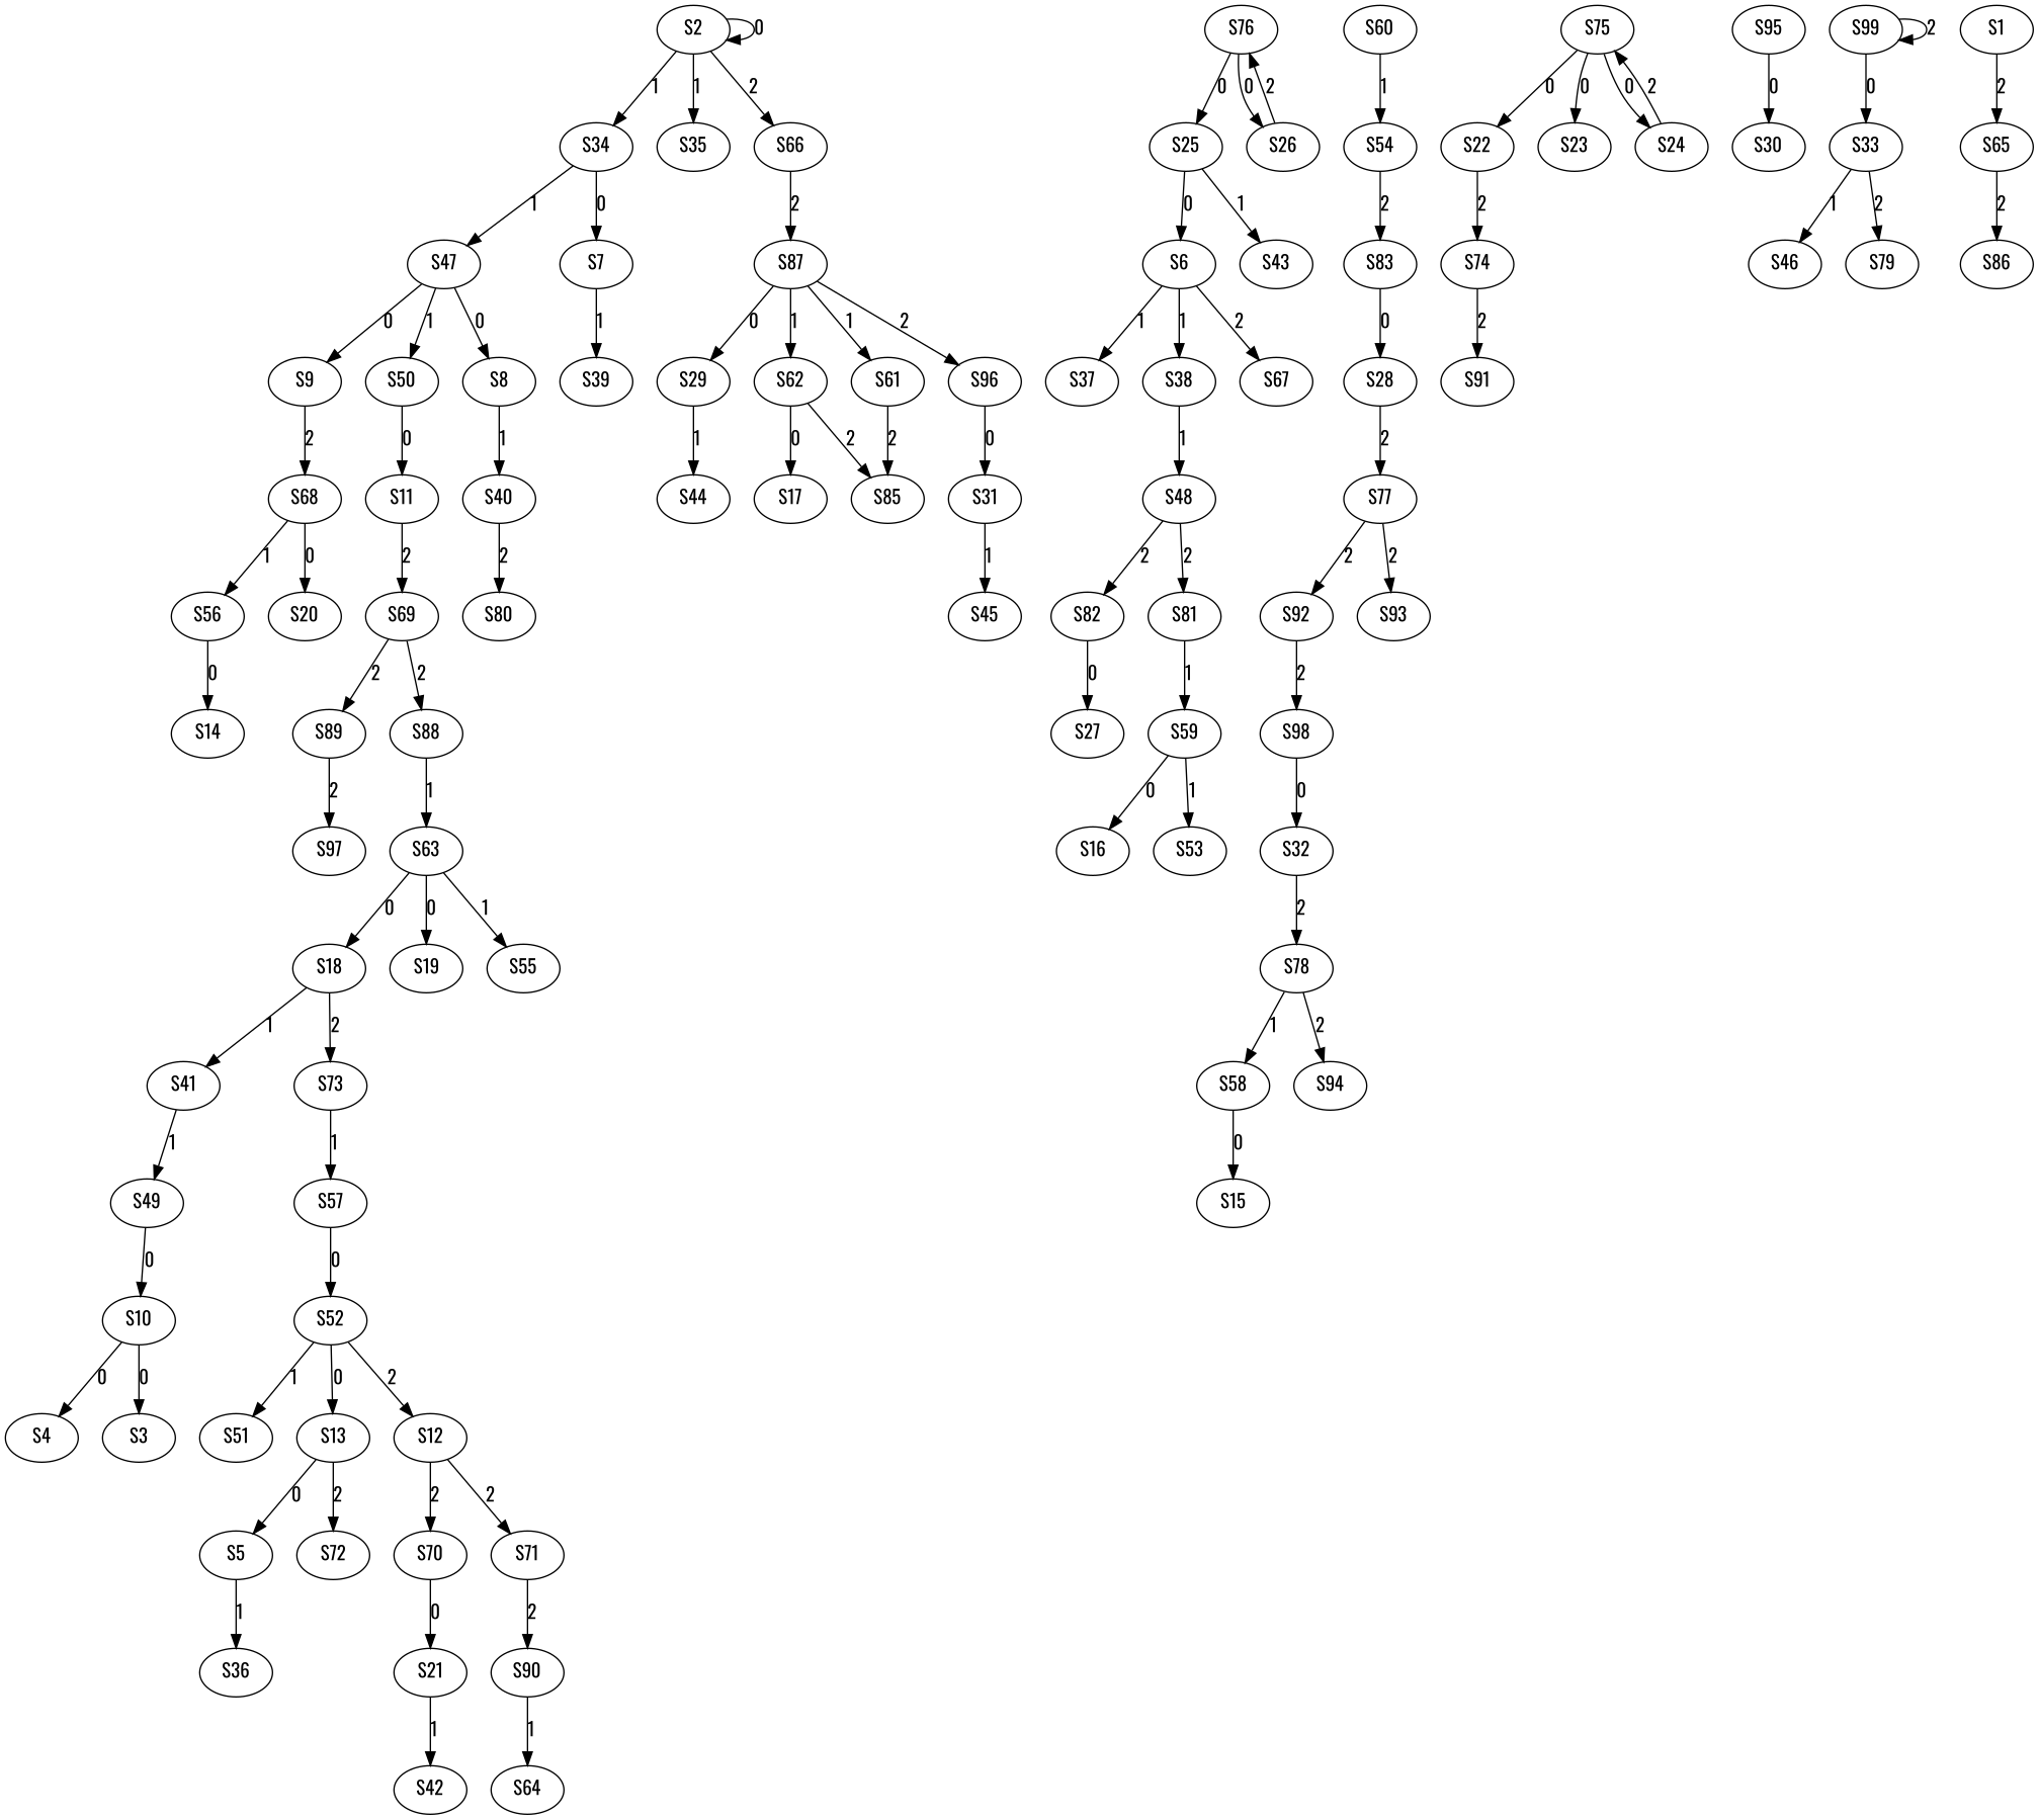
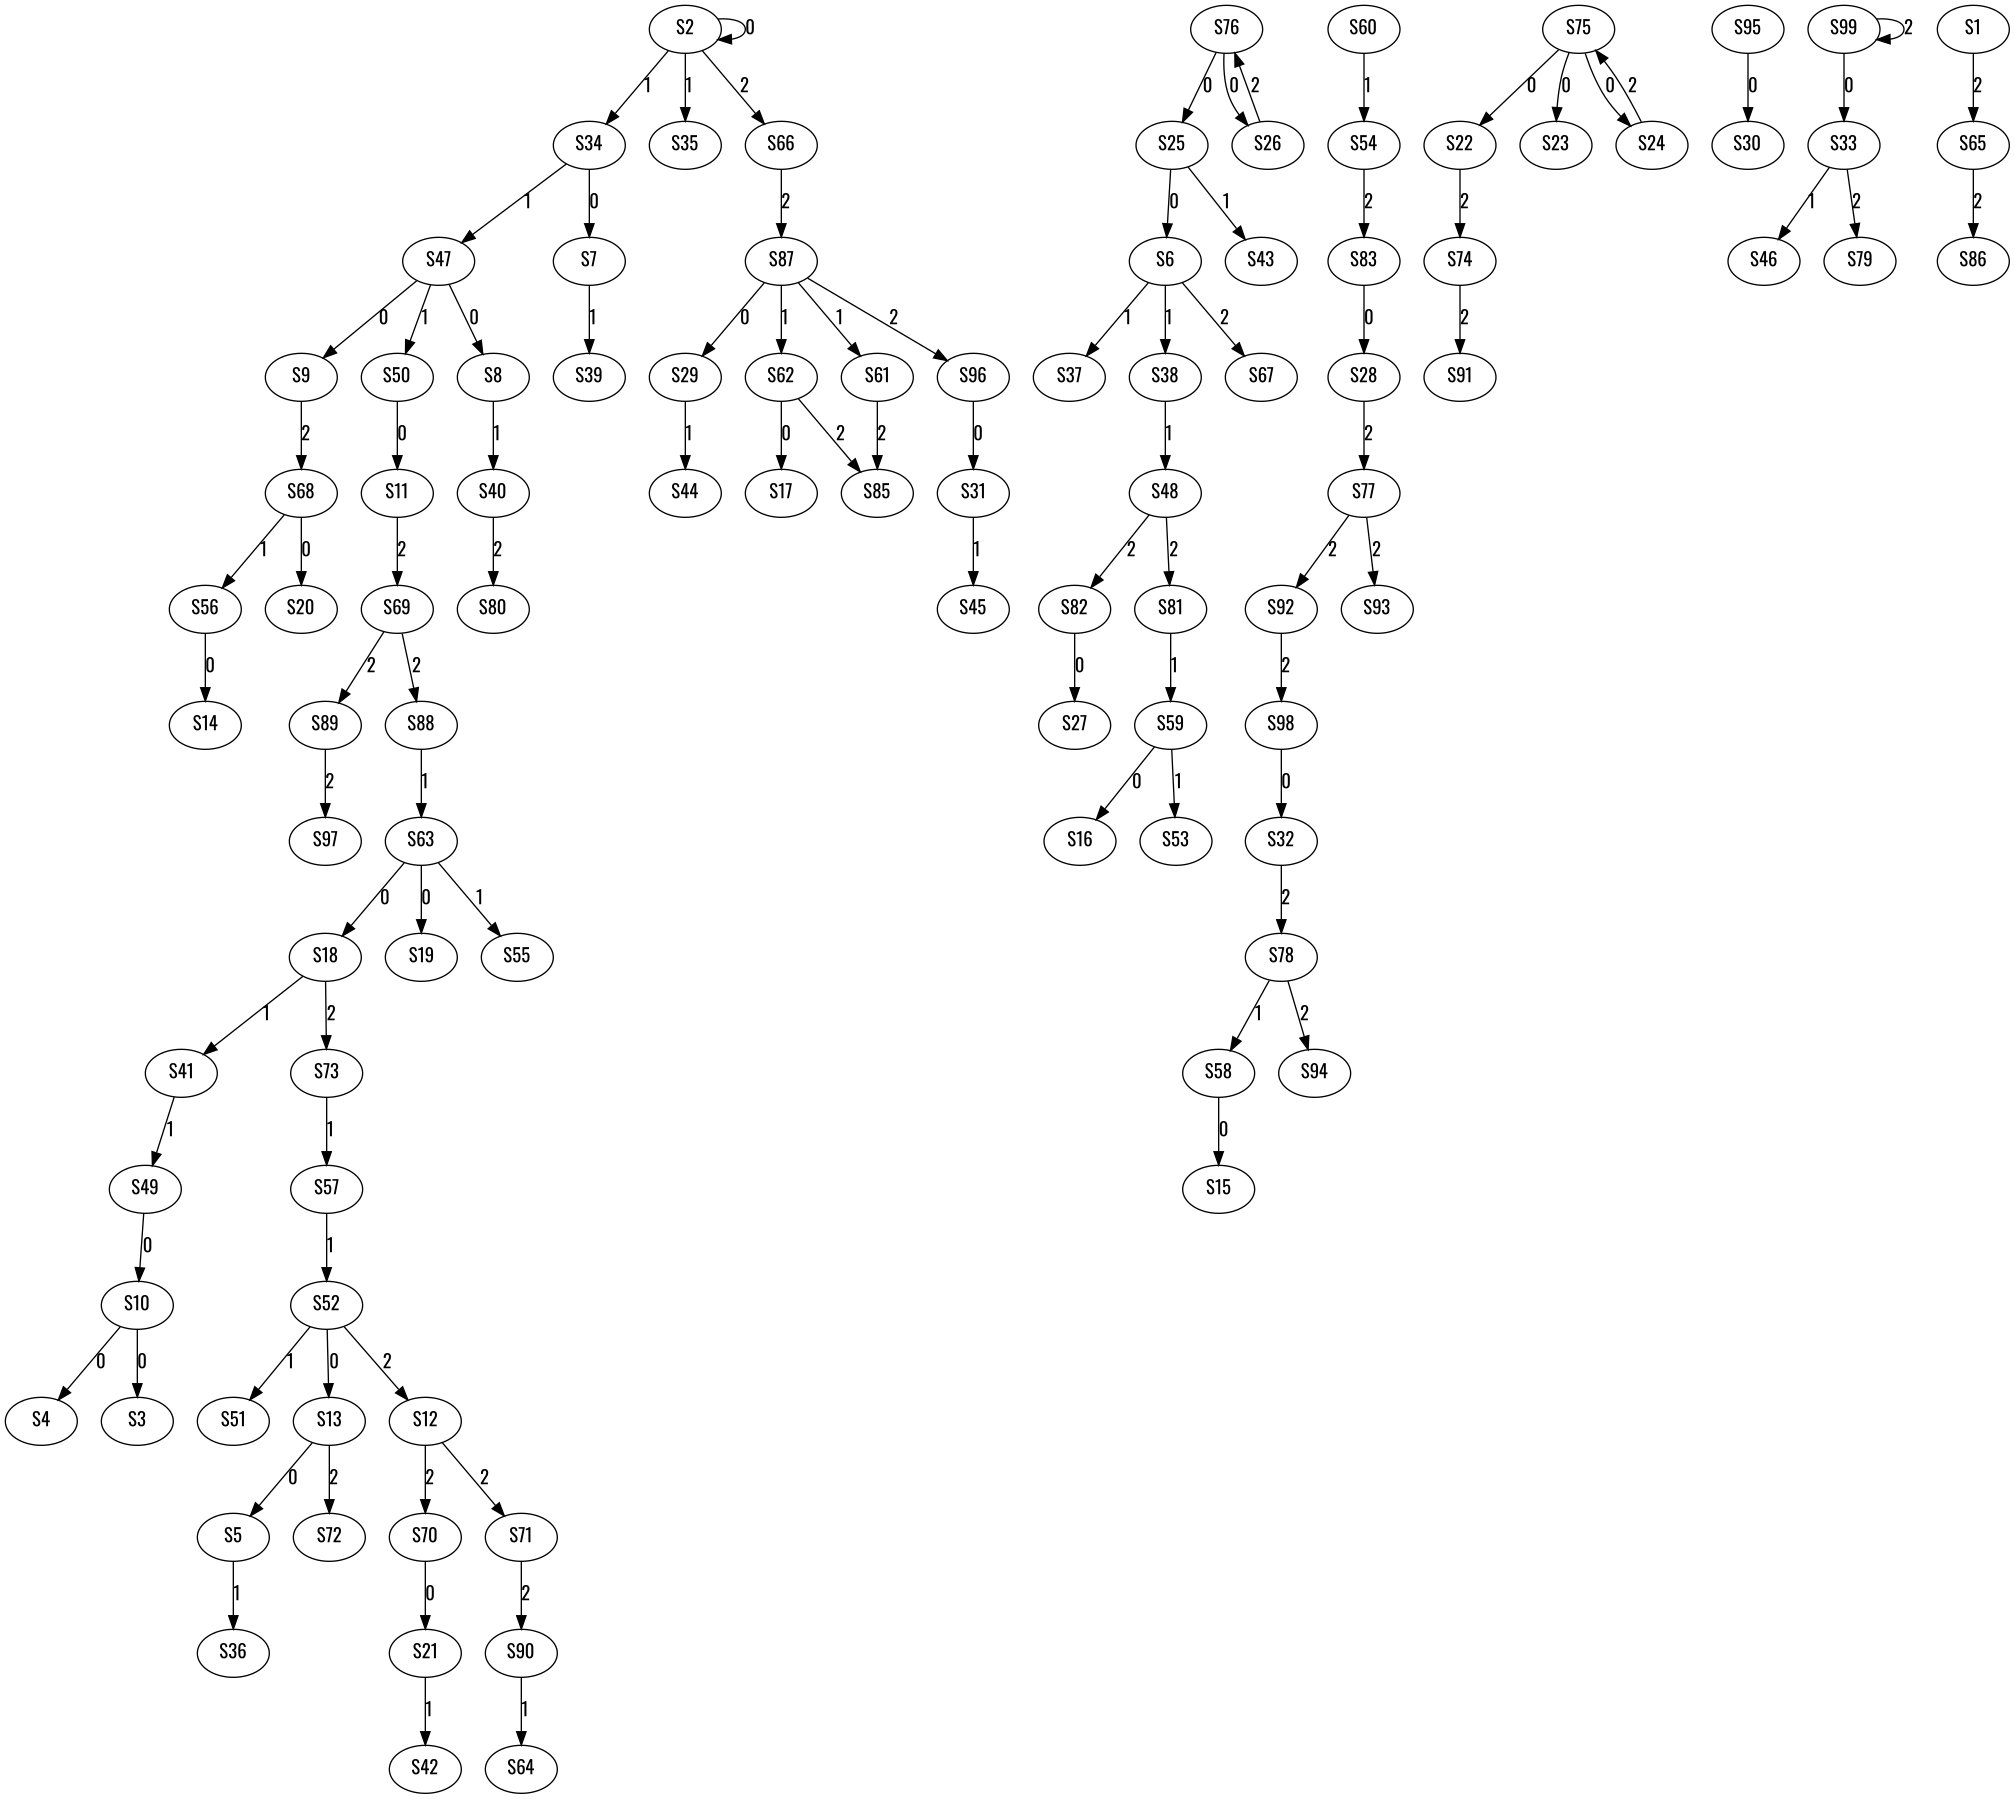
  strict digraph {
    fontname=Oswald
    node [fontname=Oswald]
    edge [fontname=Oswald]
    S2
    S34
    S35
    S66
    S7
    S47
    S87
    S10
    S3
    S4
    S13
    S5
    S72
    S36
    S25
    S6
    S43
    S37
    S38
    S67
    S48
    S39
    S8
    S9
    S50
    S40
    S68
    S11
    S80
    S56
    S20
    S49
    S69
    S88
    S89
    S52
    S12
    S51
    S70
    S71
    S21
    S90
    S14
    S58
    S15
    S59
    S16
    S53
    S62
    S17
    S85
    S63
    S18
    S19
    S55
    S41
    S73
    S57
    S42
    S75
    S22
    S23
    S24
    S74
    S91
    S76
    S26
    S82
    S27
    S83
    S28
    S77
    S92
    S93
    S29
    S96
    S61
    S44
    S31
    S95
    S30
    S45
    S98
    S32
    S78
    S94
    S99
    S33
    S46
    S79
    S81
    S60
    S54
    S64
    S1
    S65
    S86
    S97
    S2 -> S2 [label=0]
    S2 -> S34 [label=1]
    S2 -> S35 [label=1]
    S2 -> S66 [label=2]
    S34 -> S7 [label=0]
    S34 -> S47 [label=1]
    S66 -> S87 [label=2]
    S7 -> S39 [label=1]
    S47 -> S8 [label=0]
    S47 -> S9 [label=0]
    S47 -> S50 [label=1]
    S87 -> S62 [label=1]
    S87 -> S29 [label=0]
    S87 -> S96 [label=2]
    S87 -> S61 [label=1]
    S10 -> S3 [label=0]
    S10 -> S4 [label=0]
    S13 -> S5 [label=0]
    S13 -> S72 [label=2]
    S5 -> S36 [label=1]
    S25 -> S6 [label=0]
    S25 -> S43 [label=1]
    S6 -> S37 [label=1]
    S6 -> S38 [label=1]
    S6 -> S67 [label=2]
    S38 -> S48 [label=1]
    S48 -> S82 [label=2]
    S48 -> S81 [label=2]
    S8 -> S40 [label=1]
    S9 -> S68 [label=2]
    S50 -> S11 [label=0]
    S40 -> S80 [label=2]
    S68 -> S56 [label=1]
    S68 -> S20 [label=0]
    S11 -> S69 [label=2]
    S56 -> S14 [label=0]
    S49 -> S10 [label=0]
    S69 -> S88 [label=2]
    S69 -> S89 [label=2]
    S88 -> S63 [label=1]
    S89 -> S97 [label=2]
    S52 -> S13 [label=0]
    S52 -> S12 [label=2]
    S52 -> S51 [label=1]
    S12 -> S70 [label=2]
    S12 -> S71 [label=2]
    S70 -> S21 [label=0]
    S71 -> S90 [label=2]
    S21 -> S42 [label=1]
    S90 -> S64 [label=1]
    S58 -> S15 [label=0]
    S59 -> S16 [label=0]
    S59 -> S53 [label=1]
    S62 -> S17 [label=0]
    S62 -> S85 [label=2]
    S63 -> S18 [label=0]
    S63 -> S19 [label=0]
    S63 -> S55 [label=1]
    S18 -> S41 [label=1]
    S18 -> S73 [label=2]
    S41 -> S49 [label=1]
    S73 -> S57 [label=1]
-   S57 -> S52 [label=0]
+   S57 -> S52 [label=1]
    S75 -> S22 [label=0]
    S75 -> S23 [label=0]
    S75 -> S24 [label=0]
    S22 -> S74 [label=2]
    S24 -> S75 [label=2]
    S74 -> S91 [label=2]
    S76 -> S25 [label=0]
    S76 -> S26 [label=0]
    S26 -> S76 [label=2]
    S82 -> S27 [label=0]
    S83 -> S28 [label=0]
    S28 -> S77 [label=2]
    S77 -> S92 [label=2]
    S77 -> S93 [label=2]
    S92 -> S98 [label=2]
    S29 -> S44 [label=1]
    S96 -> S31 [label=0]
    S61 -> S85 [label=2]
    S31 -> S45 [label=1]
    S95 -> S30 [label=0]
    S98 -> S32 [label=0]
    S32 -> S78 [label=2]
    S78 -> S58 [label=1]
    S78 -> S94 [label=2]
    S99 -> S99 [label=2]
    S99 -> S33 [label=0]
    S33 -> S46 [label=1]
    S33 -> S79 [label=2]
    S81 -> S59 [label=1]
    S60 -> S54 [label=1]
    S54 -> S83 [label=2]
    S1 -> S65 [label=2]
    S65 -> S86 [label=2]
  }
